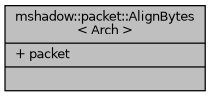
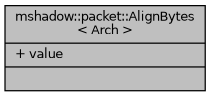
  digraph {
-   n1 [color=black fillcolor=grey75 fontcolor=black fontname=Helvetica fontsize=10 height=0.2 label="{mshadow::packet::AlignBytes\l\< Arch \>\n|+ packet\l|}" shape=record style=filled width=0.4]
+   n1 [color=black fillcolor=grey75 fontcolor=black fontname=Helvetica fontsize=10 height=0.2 label="{mshadow::packet::AlignBytes\l\< Arch \>\n|+ value\l|}" shape=record style=filled width=0.4]
  }
